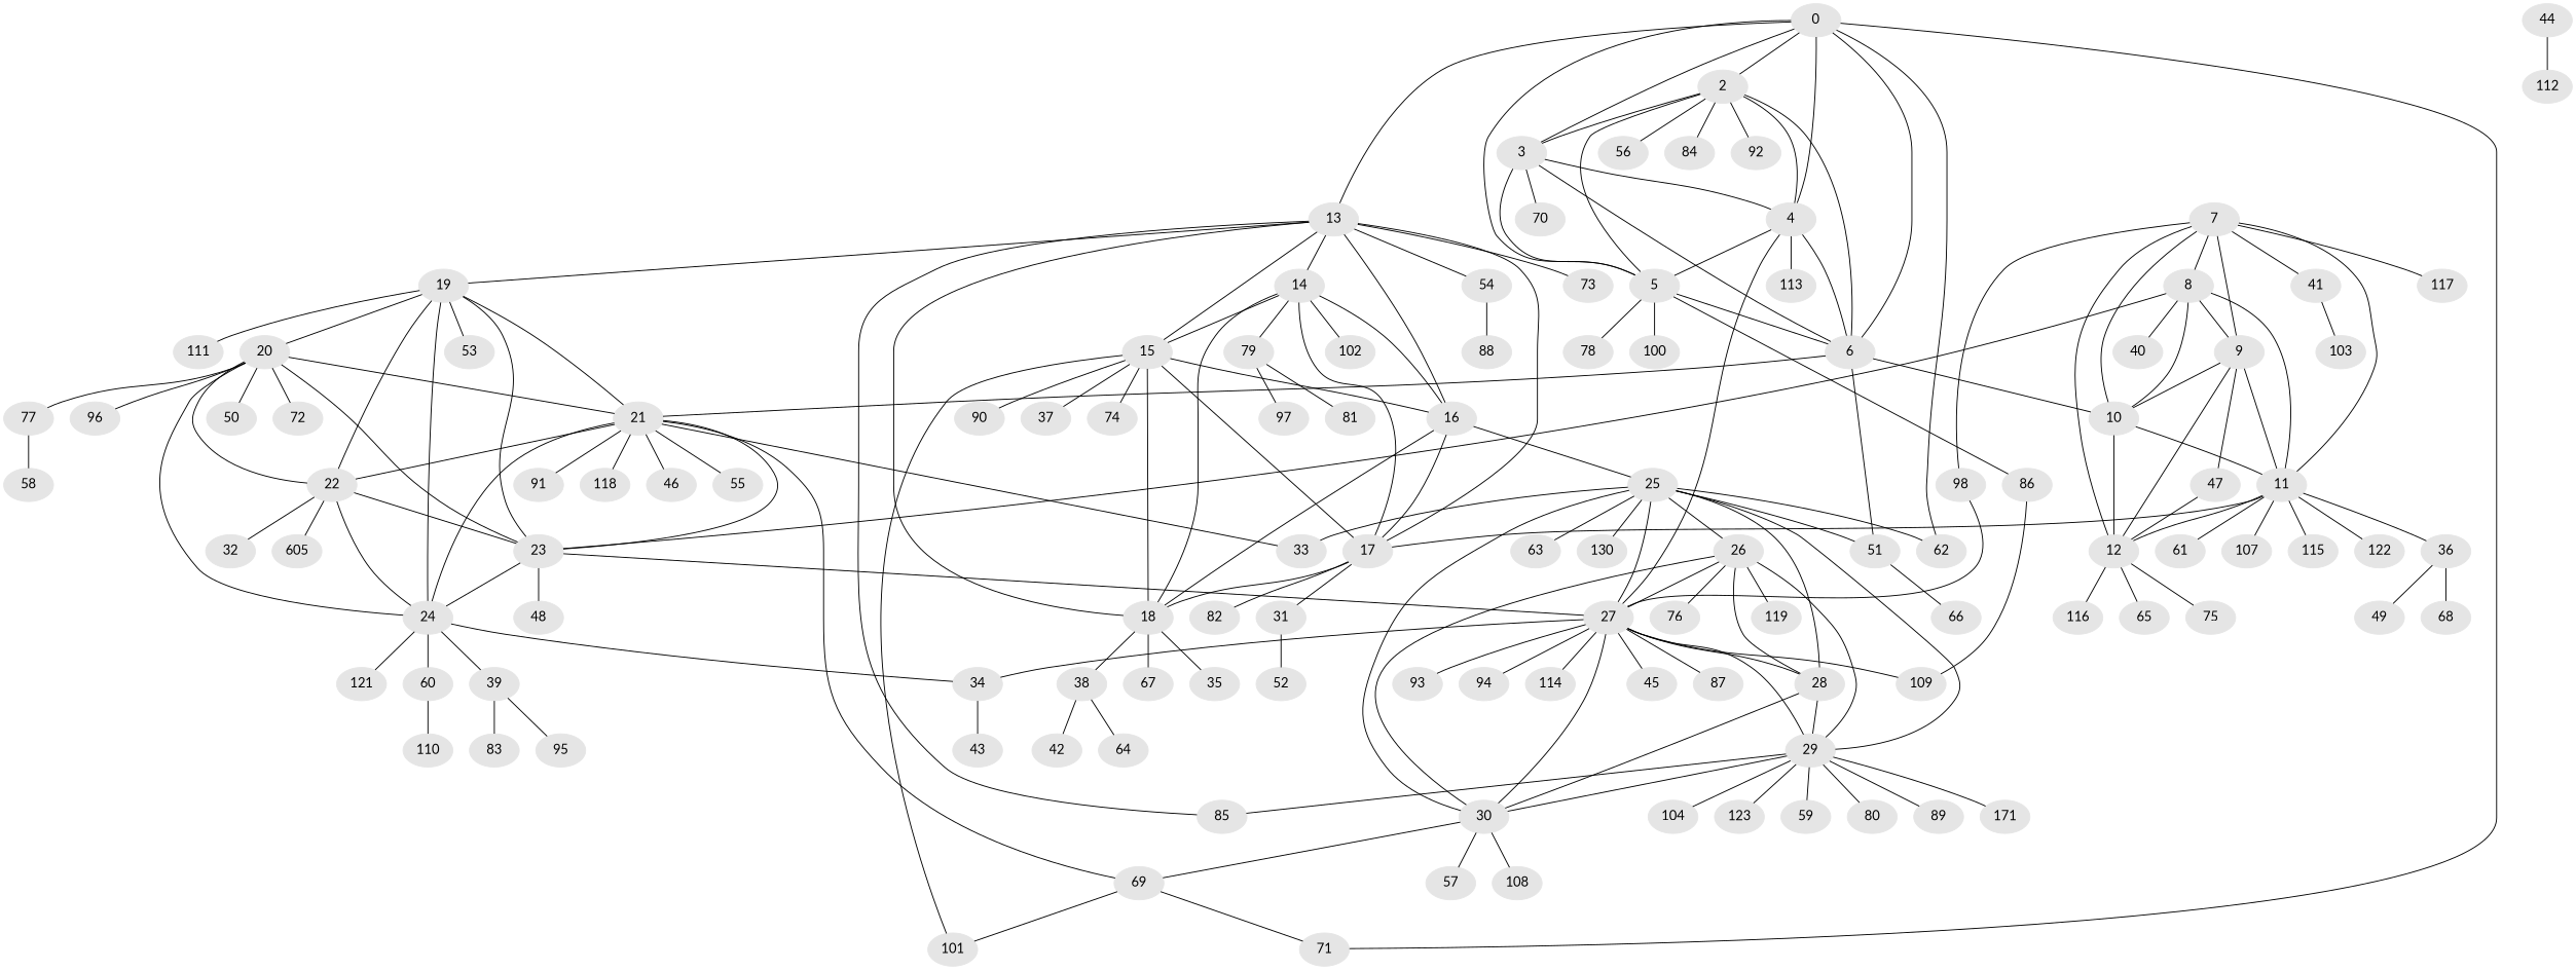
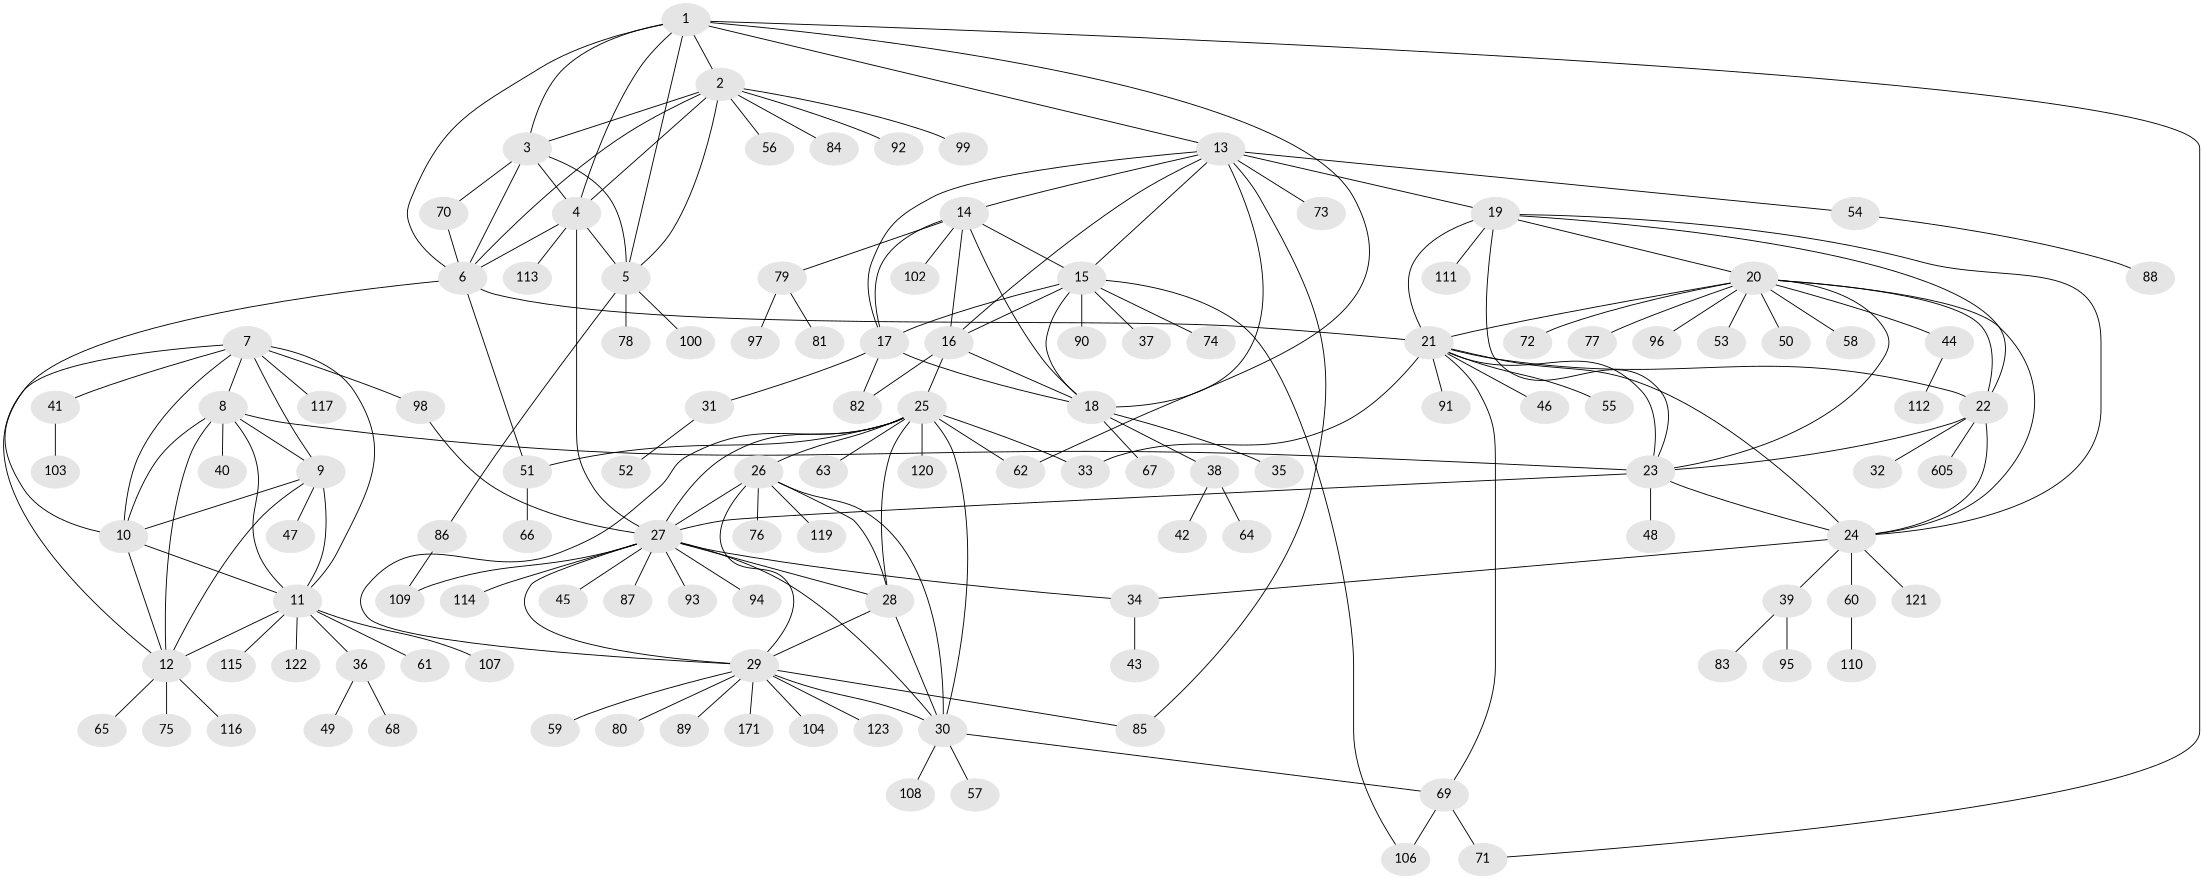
  graph {
    fontname=Lato
    node [color=gray90 fontname=Lato style=filled]
    edge [fontname=Lato]
-   1 [label=0]
+   1
    2
    3
    4
    5
    6
    13
    62
    71
    56
    84
    92
+   99
    70
    27
    113
    78
    86
    100
    10
    21
    51
    17
    14
    15
    16
    18
    19
    54
    73
    85
    34
    28
    29
    30
    45
    87
    93
    94
    109
    114
    11
    12
    23
    22
    24
    33
    46
    55
    69
    91
-   118
    66
    7
    8
    9
    41
    98
    117
    40
    47
    36
    61
    107
    115
    122
    65
    75
    116
    103
    48
    31
    82
    49
    68
    79
    102
    37
    74
    90
-   106 [label=101]
+   106
    25
    35
    38
    67
    20
    53
    111
    88
    81
    97
    26
    63
-   120 [label=130]
+   120
    52
    42
    64
    44
    50
    58
    72
    77
    96
    32
    n105 [label=605]
    39
    60
    121
    112
    43
    83
    95
    110
    76
    119
    59
    80
    89
    n119 [label=171]
    104
    123
    57
    108
    1 -- 2
    1 -- 3
    1 -- 4
    1 -- 5
    1 -- 6
    1 -- 13
    1 -- 62
    1 -- 71
    2 -- 3
    2 -- 4
    2 -- 5
    2 -- 6
    2 -- 56
    2 -- 84
    2 -- 92
+   2 -- 99
    3 -- 4
    3 -- 5
    3 -- 6
    3 -- 70
    4 -- 5
    4 -- 6
    4 -- 27
    4 -- 113
-   5 -- 6
+   70 -- 6
    5 -- 78
    5 -- 86
    5 -- 100
    6 -- 10
    6 -- 21
    6 -- 51
    13 -- 17
    13 -- 14
    13 -- 15
    13 -- 16
    13 -- 18
    13 -- 19
    13 -- 54
    13 -- 73
    13 -- 85
    27 -- 34
    27 -- 28
    27 -- 29
    27 -- 30
    27 -- 45
    27 -- 87
    27 -- 93
    27 -- 94
    27 -- 109
    27 -- 114
    86 -- 109
    10 -- 11
    10 -- 12
    21 -- 23
    21 -- 22
    21 -- 24
    21 -- 33
    21 -- 46
    21 -- 55
    21 -- 69
    21 -- 91
-   21 -- 118
    51 -- 66
    17 -- 18
    17 -- 31
    17 -- 82
    14 -- 17
    14 -- 15
    14 -- 16
    14 -- 18
    14 -- 79
    14 -- 102
    15 -- 17
    15 -- 16
    15 -- 18
    15 -- 37
    15 -- 74
    15 -- 90
    15 -- 106
-   16 -- 17
+   16 -- 82
    16 -- 18
    16 -- 25
    18 -- 35
    18 -- 38
    18 -- 67
    19 -- 21
    19 -- 23
    19 -- 22
    19 -- 24
    19 -- 20
-   19 -- 53
+   20 -- 53
    19 -- 111
    54 -- 88
    34 -- 43
    28 -- 29
    28 -- 30
    29 -- 85
    29 -- 30
    29 -- 59
    29 -- 80
    29 -- 89
    29 -- n119
    29 -- 104
    29 -- 123
    30 -- 69
    30 -- 57
    30 -- 108
-   11 -- 17
    11 -- 12
    11 -- 36
    11 -- 61
    11 -- 107
    11 -- 115
    11 -- 122
    12 -- 65
    12 -- 75
    12 -- 116
    23 -- 27
    23 -- 24
    23 -- 48
    22 -- 23
    22 -- 24
    22 -- 32
    22 -- n105
    24 -- 34
    24 -- 39
    24 -- 60
    24 -- 121
    69 -- 71
    69 -- 106
    7 -- 10
    7 -- 11
    7 -- 12
    7 -- 8
    7 -- 9
    7 -- 41
    7 -- 98
    7 -- 117
    8 -- 10
    8 -- 11
-   47 -- 12
+   8 -- 12
    8 -- 23
    8 -- 9
    8 -- 40
    9 -- 10
    9 -- 11
    9 -- 12
    9 -- 47
    41 -- 103
    98 -- 27
    36 -- 49
    36 -- 68
    31 -- 52
    79 -- 81
    79 -- 97
    25 -- 62
    25 -- 27
    25 -- 51
    25 -- 28
    25 -- 29
    25 -- 30
    25 -- 33
    25 -- 26
    25 -- 63
    25 -- 120
    38 -- 42
    38 -- 64
    20 -- 21
    20 -- 23
    20 -- 22
    20 -- 24
+   20 -- 44
    20 -- 50
-   77 -- 58
+   20 -- 58
    20 -- 72
    20 -- 77
    20 -- 96
    26 -- 27
    26 -- 28
    26 -- 29
    26 -- 30
    26 -- 76
    26 -- 119
    44 -- 112
    39 -- 83
    39 -- 95
    60 -- 110
  }
